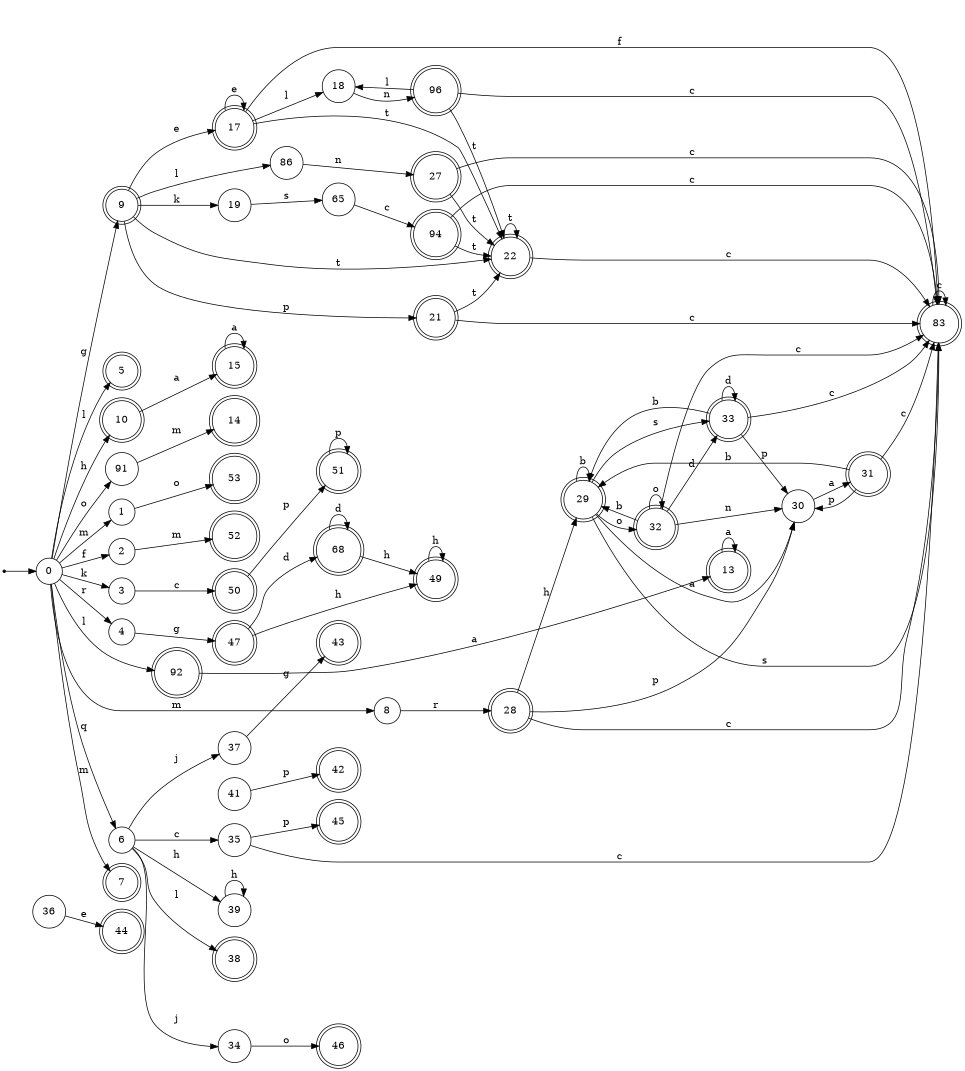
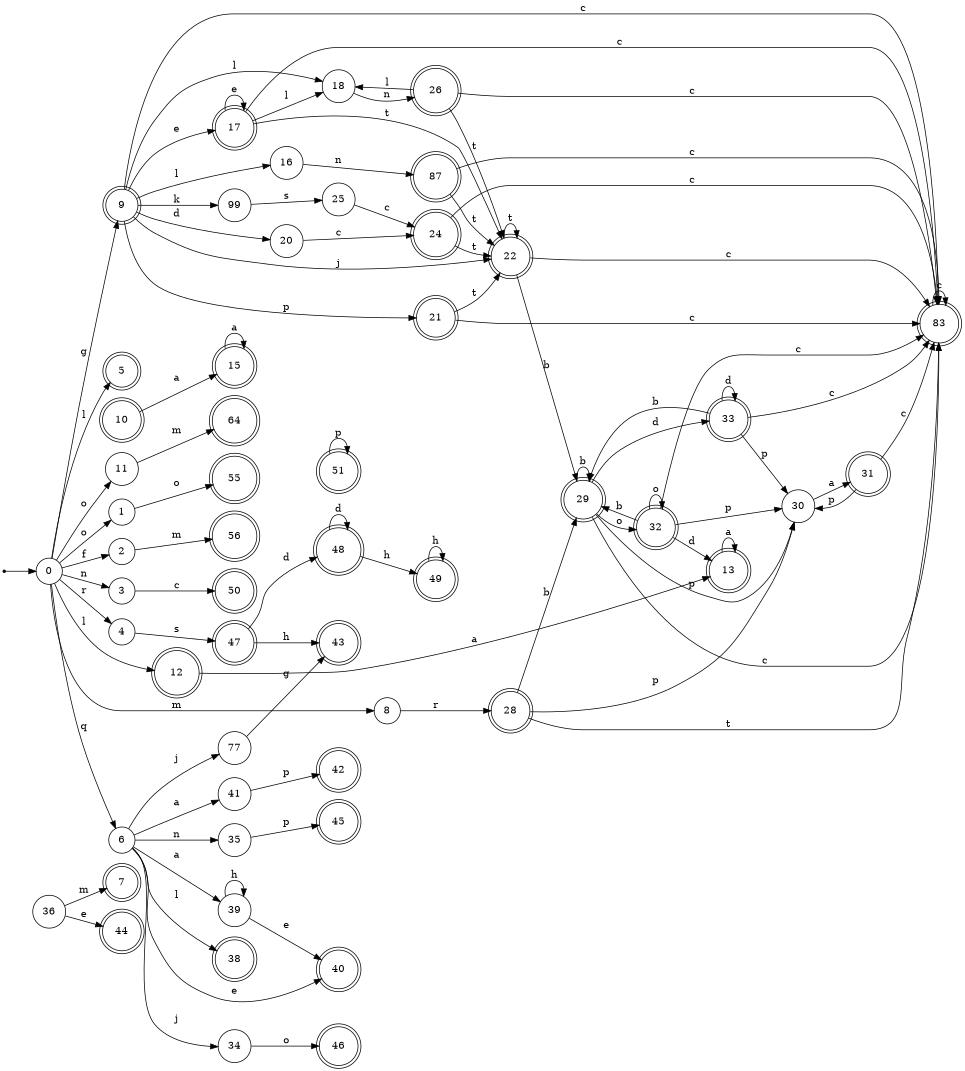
  digraph {
    rankdir=LR
    node [shape=doublecircle]
    dummy0 [shape=point]
    0 [shape=circle]
    1 [shape=circle]
    2 [shape=circle]
    3 [shape=circle]
    4 [shape=circle]
    5
    6 [shape=circle]
    7
    8 [shape=circle]
    9
    10
-   11 [shape=circle label=91]
-   12 [label=92]
-   53
-   52
+   11 [shape=circle]
+   12
+   53 [label=55]
+   52 [label=56]
    50
    47
    34 [shape=circle]
    35 [shape=circle]
-   37 [shape=circle]
+   37 [shape=circle label=77]
    38
    39 [shape=circle]
+   40
    41 [shape=circle]
    28
-   16 [shape=circle label=86]
+   16 [shape=circle]
    17
    18 [shape=circle]
-   19 [shape=circle]
+   19 [shape=circle label=99]
+   20 [shape=circle]
    21
    22
    n34 [label=83]
    15
-   14
+   14 [label=64]
    13
    51
-   48 [label=68]
+   48
    49
    46
    45
    36 [shape=circle]
    44
    43
    42
    29
    30 [shape=circle]
-   27
-   26 [label=96]
-   25 [shape=circle label=65]
-   24 [label=94]
+   27 [label=87]
+   26
+   25 [shape=circle]
+   24
    32
    33
    31
    dummy0 -> 0
-   0 -> 1 [label=m]
+   0 -> 1 [label=o]
    0 -> 2 [label=f]
-   0 -> 3 [label=k]
+   0 -> 3 [label=n]
    0 -> 4 [label=r]
    0 -> 5 [label=l]
    0 -> 6 [label=q]
-   0 -> 7 [label=m]
+   36 -> 7 [label=m]
    0 -> 8 [label=m]
    0 -> 9 [label=g]
-   0 -> 10 [label=h]
    0 -> 11 [label=o]
    0 -> 12 [label=l]
    1 -> 53 [label=o]
    2 -> 52 [label=m]
    3 -> 50 [label=c]
-   4 -> 47 [label=g]
+   4 -> 47 [label=s]
    6 -> 34 [label=j]
-   6 -> 35 [label=c]
+   6 -> 35 [label=n]
    6 -> 37 [label=j]
    6 -> 38 [label=l]
-   6 -> 39 [label=h]
+   6 -> 39 [label=a]
+   6 -> 40 [label=e]
+   6 -> 41 [label=a]
    8 -> 28 [label=r]
    9 -> 16 [label=l]
    9 -> 17 [label=e]
+   9 -> 18 [label=l]
    9 -> 19 [label=k]
+   9 -> 20 [label=d]
    9 -> 21 [label=p]
-   9 -> 22 [label=t]
-   35 -> n34 [label=c]
+   9 -> 22 [label=j]
+   9 -> n34 [label=c]
    10 -> 15 [label=a]
    11 -> 14 [label=m]
    12 -> 13 [label=a]
-   50 -> 51 [label=p]
    47 -> 48 [label=d]
-   47 -> 49 [label=h]
+   47 -> 43 [label=h]
    34 -> 46 [label=o]
    35 -> 45 [label=p]
    37 -> 43 [label=g]
    39 -> 39 [label=h]
+   39 -> 40 [label=e]
    41 -> 42 [label=p]
-   28 -> n34 [label=c]
-   28 -> 29 [label=h]
+   28 -> n34 [label=t]
+   28 -> 29 [label=b]
    28 -> 30 [label=p]
    16 -> 27 [label=n]
    17 -> 17 [label=e]
    17 -> 18 [label=l]
    17 -> 22 [label=t]
-   17 -> n34 [label=f]
+   17 -> n34 [label=c]
    18 -> 26 [label=n]
    19 -> 25 [label=s]
+   20 -> 24 [label=c]
    21 -> 22 [label=t]
    21 -> n34 [label=c]
    22 -> 22 [label=t]
    22 -> n34 [label=c]
    n34 -> n34 [label=c]
    15 -> 15 [label=a]
    13 -> 13 [label=a]
    51 -> 51 [label=p]
    48 -> 48 [label=d]
    48 -> 49 [label=h]
    49 -> 49 [label=h]
    36 -> 44 [label=e]
-   29 -> n34 [label=s]
+   29 -> n34 [label=c]
    29 -> 29 [label=b]
-   29 -> 30 [label=a]
+   29 -> 30 [label=p]
    29 -> 32 [label=o]
-   29 -> 33 [label=s]
+   29 -> 33 [label=d]
    30 -> 31 [label=a]
    27 -> 22 [label=t]
    27 -> n34 [label=c]
    26 -> 18 [label=l]
    26 -> 22 [label=t]
    26 -> n34 [label=c]
    25 -> 24 [label=c]
    24 -> 22 [label=t]
    24 -> n34 [label=c]
    32 -> n34 [label=c]
    32 -> 29 [label=b]
-   32 -> 30 [label=n]
+   32 -> 30 [label=p]
    32 -> 32 [label=o]
-   32 -> 33 [label=d]
+   32 -> 13 [label=d]
    33 -> n34 [label=c]
    33 -> 29 [label=b]
    33 -> 30 [label=p]
    33 -> 33 [label=d]
    31 -> n34 [label=c]
-   31 -> 29 [label=b]
+   22 -> 29 [label=b]
    31 -> 30 [label=p]
  }
